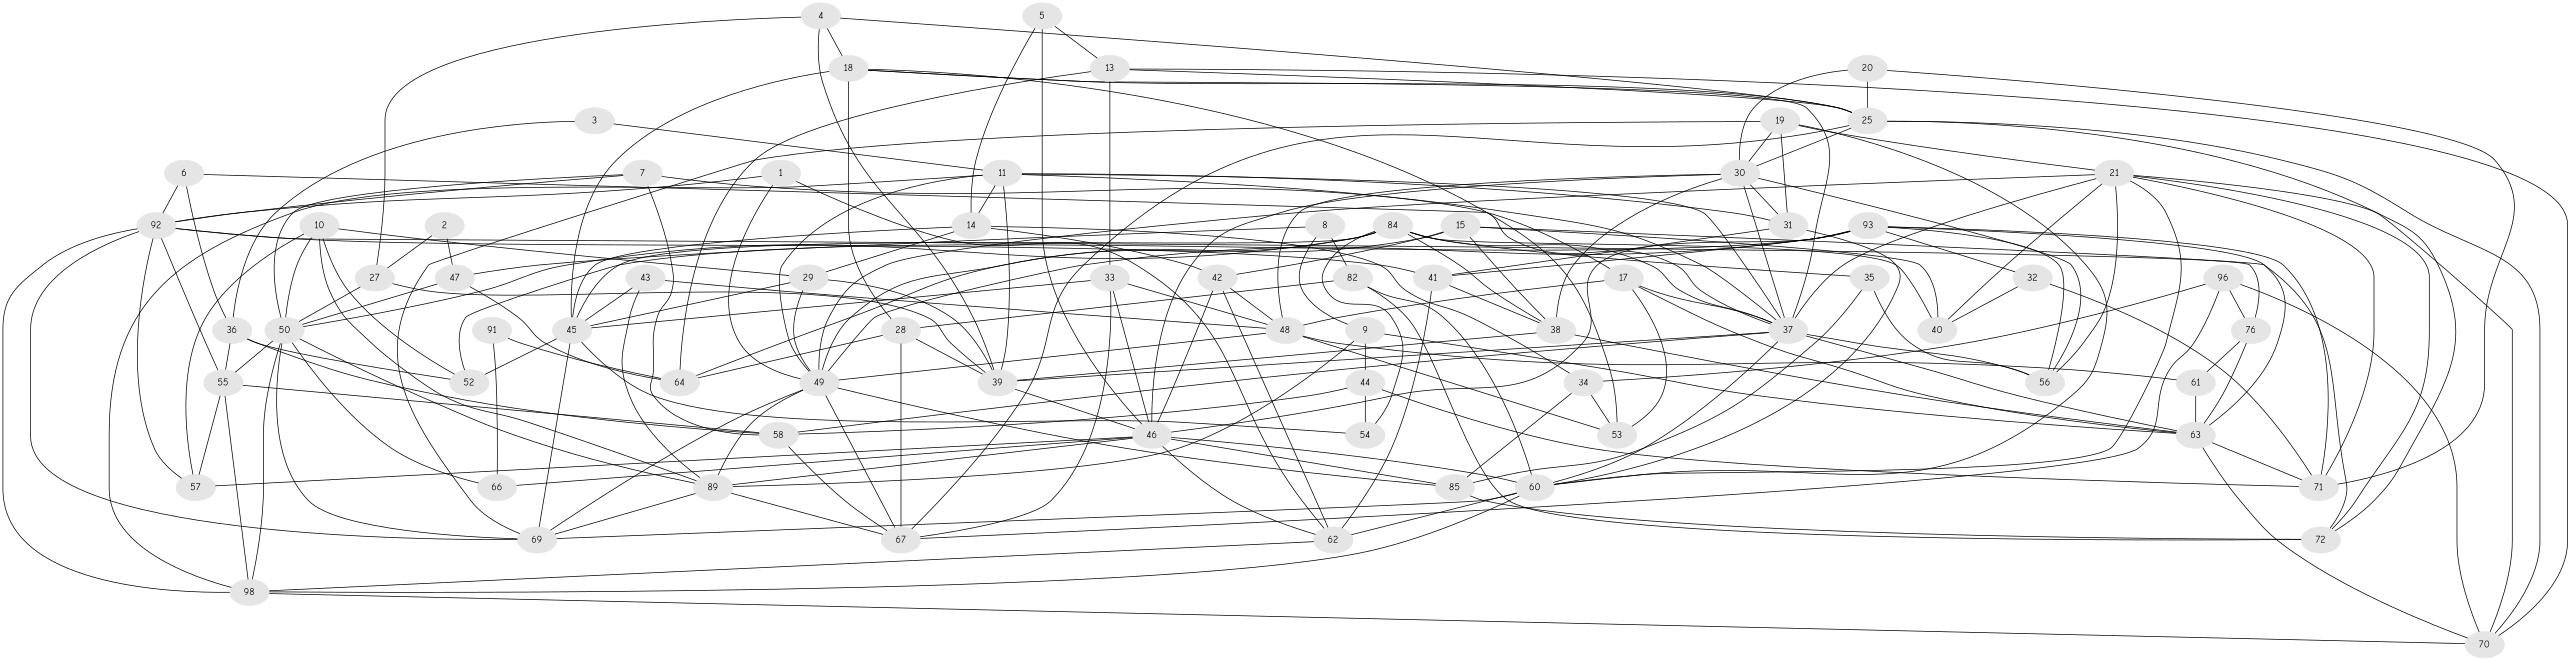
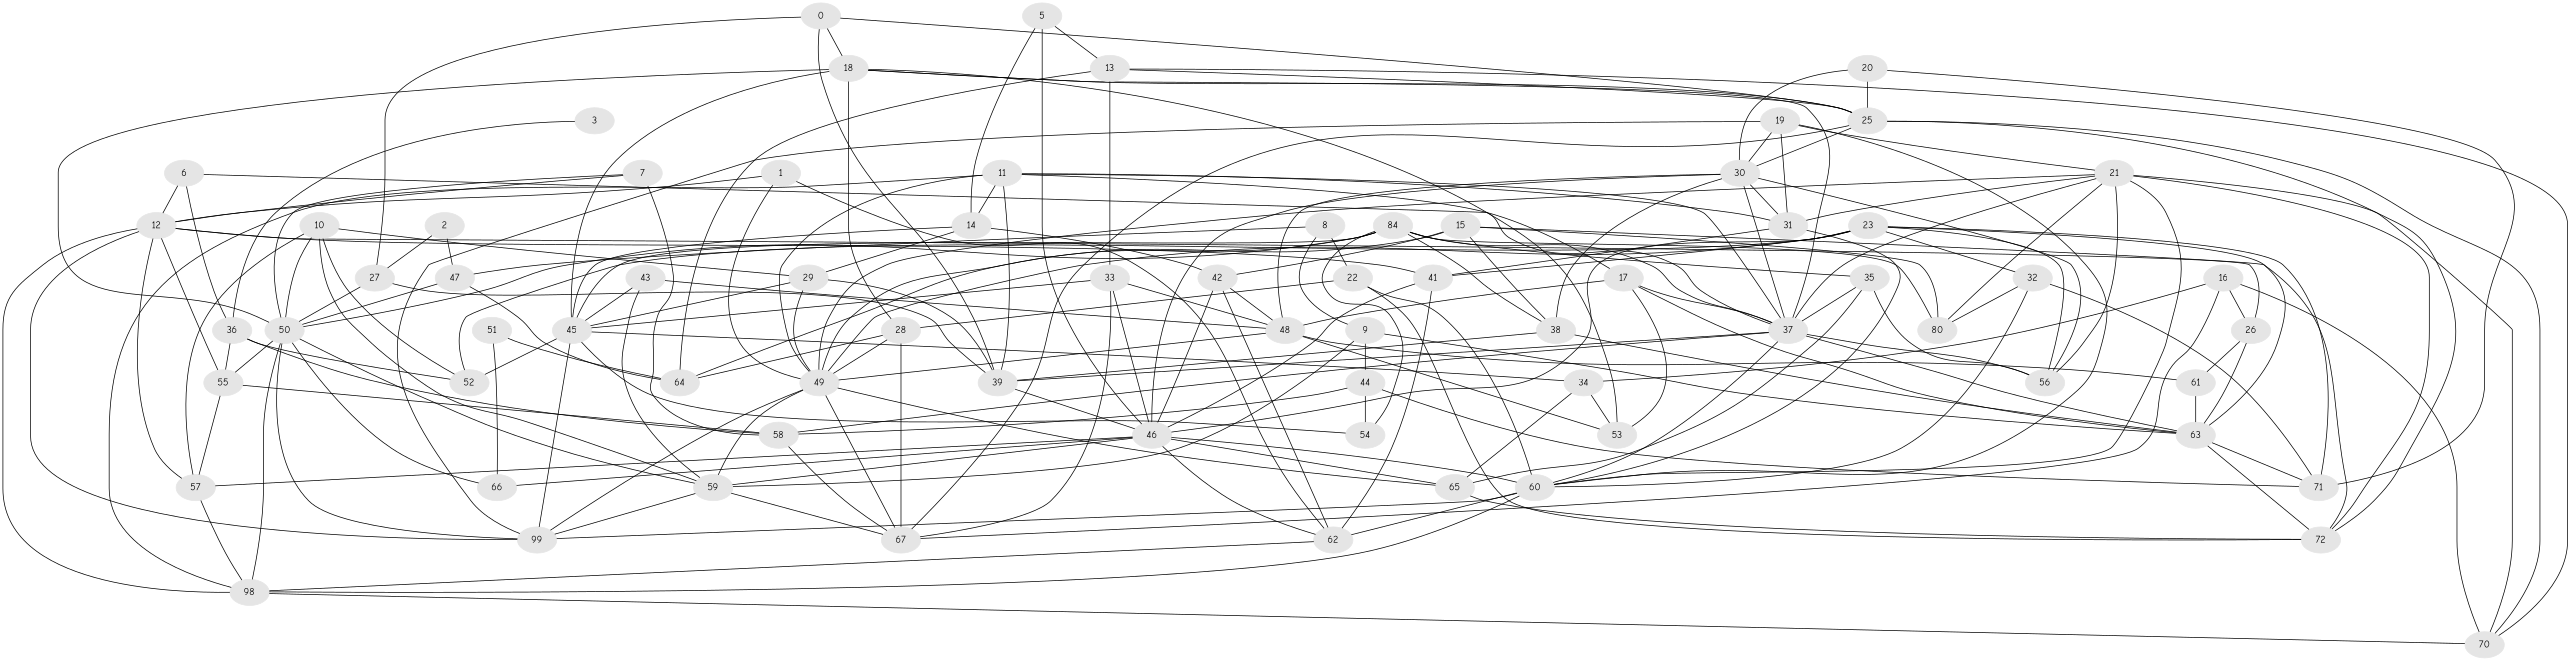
  graph {
    fontname="Comic Neue"
    node [color=gray90 fontname="Comic Neue" style=filled]
    edge [fontname="Comic Neue" weight=1.0]
    1
-   12 [label=92]
+   12
    49
    62
    57
    n6 [label=98]
-   26 [label=76]
+   26
    41
    55
-   69
-   59 [label=89]
+   69 [label=99]
+   59
    67
-   65 [label=85]
+   65
    2
    27
    47
    39
    50
    64
    3
    11
    36
    14
    37
    17
    31
    58
    52
-   4
+   4 [label=0]
    18
    25
    45
    53
    28
    70
    72
    30
    46
    5
    13
    33
    29
    34
    42
    60
    66
    6
    63
    56
    7
    8
    9
-   22 [label=82]
+   22
    44
    71
    54
    10
    48
    61
    15
    38
-   40
-   16 [label=96]
+   40 [label=80]
+   16
    19
    21
    20
-   23 [label=93]
+   23
    32
    n69 [label=84]
    35
    43
-   51 [label=91]
+   51
    1 -- 12
    1 -- 49
    1 -- 62
    12 -- 57
    12 -- n6
    12 -- 26
    12 -- 41
    12 -- 55
    12 -- 69
    49 -- 69
    49 -- 59
    49 -- 67
    49 -- 65
    62 -- n6
-   55 -- n6
+   57 -- n6
    n6 -- 70
    26 -- 63
    26 -- 61
    41 -- 62
-   41 -- 38
+   41 -- 46
    55 -- 57
    55 -- 58
    59 -- 69
    59 -- 67
    65 -- 72
    2 -- 27
    2 -- 47
    27 -- 39
    27 -- 50
    47 -- 50
    47 -- 64
    39 -- 46
    50 -- n6
    50 -- 55
    50 -- 69
    50 -- 59
    50 -- 66
-   3 -- 11
    3 -- 36
    11 -- 49
    11 -- n6
    11 -- 39
    11 -- 14
    11 -- 37
    11 -- 17
    11 -- 31
    36 -- 55
    36 -- 58
    36 -- 52
    14 -- 45
    14 -- 29
-   14 -- 34
+   45 -- 34
    14 -- 42
    37 -- 39
    37 -- 58
    37 -- 60
    37 -- 63
    37 -- 56
    17 -- 37
    17 -- 53
    17 -- 63
    17 -- 48
    31 -- 41
    31 -- 60
    58 -- 67
    4 -- 27
    4 -- 39
    4 -- 18
    4 -- 25
+   18 -- 50
    18 -- 37
    18 -- 25
    18 -- 45
    18 -- 53
    18 -- 28
    25 -- 67
    25 -- 70
    25 -- 72
    25 -- 30
    45 -- 69
    45 -- 52
    45 -- 54
-   28 -- 39
+   28 -- 49
    28 -- 67
    28 -- 64
    30 -- 37
    30 -- 31
    30 -- 46
    30 -- 56
    30 -- 48
    30 -- 38
    46 -- 62
    46 -- 57
    46 -- 59
    46 -- 65
    46 -- 60
    46 -- 66 [weight=2.0]
    5 -- 14
    5 -- 46
    5 -- 13
    13 -- 64
    13 -- 25
    13 -- 70
    13 -- 33
    33 -- 67
    33 -- 45
    33 -- 46
    33 -- 48
    29 -- 49
    29 -- 39
    29 -- 45
    34 -- 65
    34 -- 53
    42 -- 62
    42 -- 46
    42 -- 48
    60 -- 62 [weight=3.0]
    60 -- n6
    60 -- 69
    6 -- 12
    6 -- 36
    6 -- 37
-   63 -- 70
+   63 -- 72
    63 -- 71
    7 -- 12
    7 -- 50
-   7 -- 37
+   35 -- 37
    7 -- 58
    8 -- 47
    8 -- 9
    8 -- 22
    9 -- 59
    9 -- 63
    9 -- 44
    22 -- 28 [weight=2.0]
    22 -- 72
    22 -- 60
    44 -- 58
    44 -- 71
    44 -- 54
    10 -- 57
    10 -- 59
    10 -- 50 [weight=2.0]
    10 -- 52
    10 -- 29
    48 -- 49
    48 -- 53
    48 -- 61
    61 -- 63
    15 -- 64
    15 -- 72
    15 -- 42
    15 -- 38
    15 -- 40
    38 -- 39
    38 -- 63
    16 -- 26
    16 -- 67
    16 -- 70
    16 -- 34
    19 -- 69
    19 -- 31 [weight=2.0]
    19 -- 30
    19 -- 60
    19 -- 21
    21 -- 49
    21 -- 37 [weight=2.0]
    21 -- 70
    21 -- 72
    21 -- 60 [weight=2.0]
    21 -- 56
-   21 -- 71 [weight=2.0]
+   21 -- 31 [weight=2.0]
    21 -- 40
    20 -- 25
    20 -- 30
    20 -- 71
    23 -- 49
    23 -- 41
    23 -- 52 [weight=2.0]
    23 -- 46
    23 -- 63
    23 -- 56
    23 -- 71
    23 -- 32
+   32 -- 60
    32 -- 71
    32 -- 40
    n69 -- 49
    n69 -- 50
    n69 -- 37
    n69 -- 45
    n69 -- 54
    n69 -- 38
    n69 -- 40
    n69 -- 35
    35 -- 65
    35 -- 56
    43 -- 59
    43 -- 45
    43 -- 48
    51 -- 64
    51 -- 66
  }
